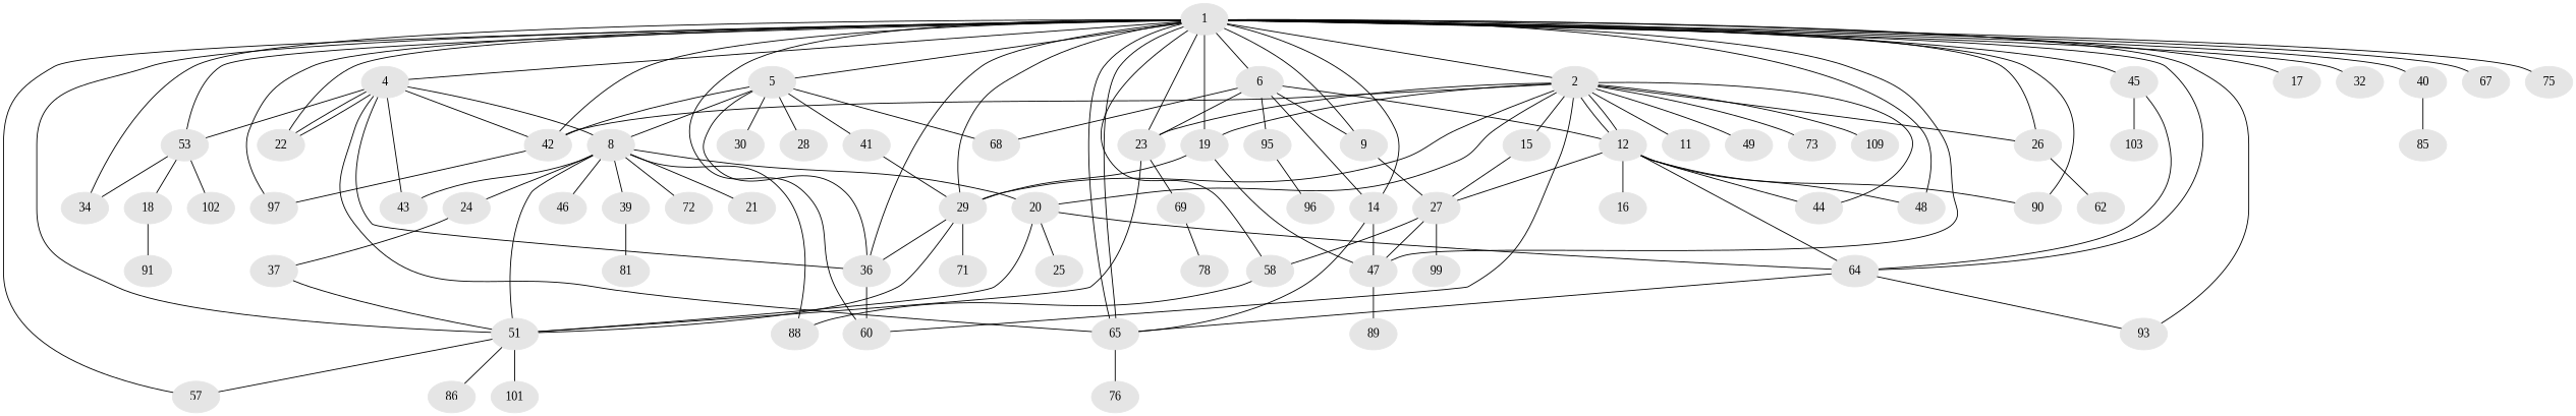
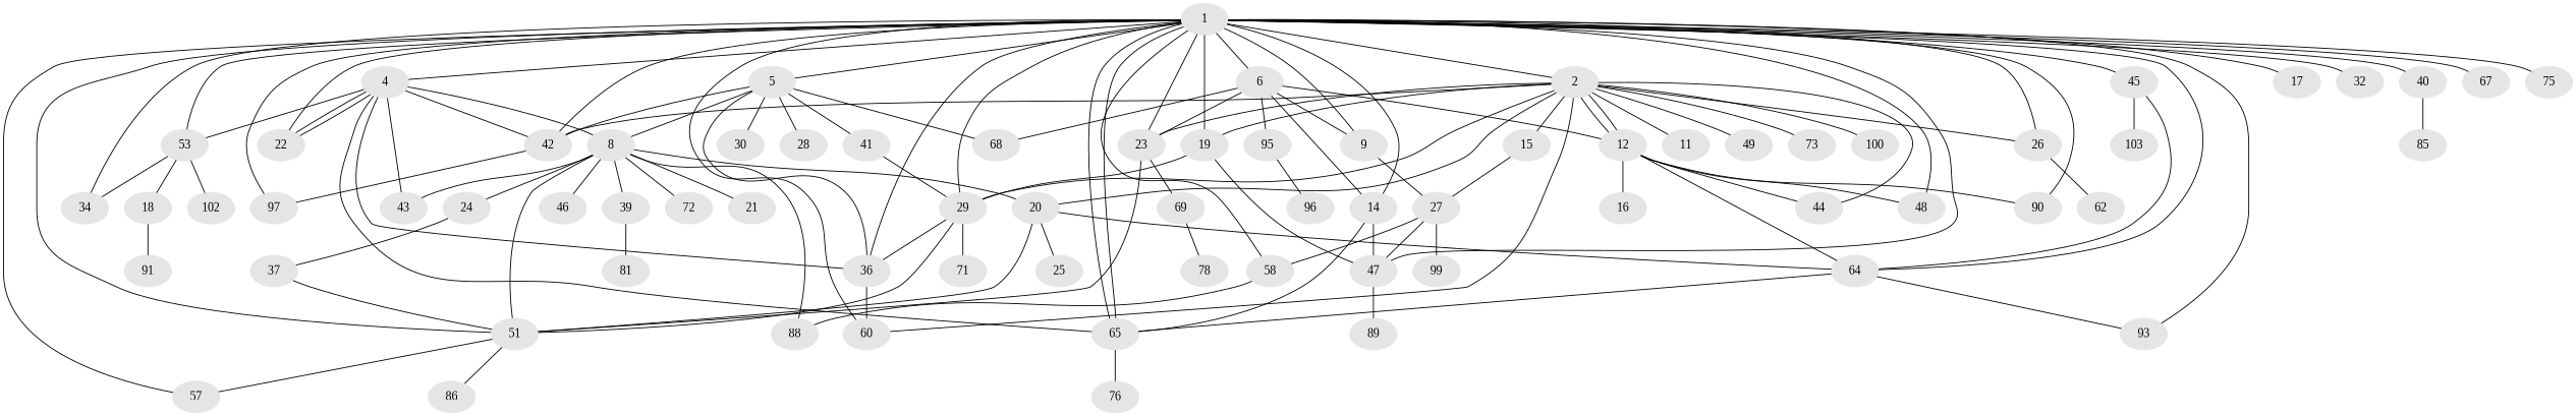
  graph {
    fontname="Liberation Serif"
    node [color=gray90 fontname="Liberation Serif" style=filled]
    edge [fontname="Liberation Serif"]
    1 [super="+10"]
    2 [super="+3"]
    4 [super="+71"]
    5 [super="+7"]
    6 [super="+50"]
    9 [super="+92"]
    n7 [label=53 super="+94"]
    14 [super="+56"]
    17
    19 [super="+80"]
    22
    23 [super="+70"]
    26 [super="+33"]
    29 [super="+63"]
    32
    34 [super="+87"]
    36 [super="+83"]
    40
    42 [super="+74"]
    45 [super="+54"]
    47 [super="+52"]
    48
    51 [super="+77"]
    57
    58 [super="+59"]
    60 [super="+106"]
    64 [super="+105"]
    65 [super="+82"]
    67
    75
    90
    97 [super="+104"]
    93
    11 [super="+66"]
    12 [super="+35"]
    15
    20
    44
    49
    73
-   100 [label=109]
+   100
    8 [super="+98"]
    43
    28 [super="+38"]
    30
    41
    68
    95
    27 [super="+31"]
    18 [super="+55"]
    102
    69
    62
    n54 [label=71]
    85
    103
    89
    86
-   101
    88
    76
    16 [super="+61"]
    25
    21
    24
    39 [super="+53"]
    46
    72
    96
    37
    81 [super="+84"]
    99
    91
    78
    1 -- 2 [weight=2]
    1 -- 4 [weight=2]
    1 -- 5
    1 -- 6 [weight=2]
    1 -- 9
    1 -- n7
    1 -- 14
    1 -- 17
    1 -- 19
    1 -- 22
    1 -- 23
    1 -- 26
    1 -- 29
    1 -- 32
    1 -- 34
    1 -- 36
    1 -- 40
    1 -- 42 [weight=2]
    1 -- 45
    1 -- 47
    1 -- 48
    1 -- 51
    1 -- 57
    1 -- 58
    1 -- 60
    1 -- 64
    1 -- 65
    1 -- 65
    1 -- 67
    1 -- 75
    1 -- 90
    1 -- 97
    1 -- 93
    2 -- 19
    2 -- 23
    2 -- 26
    2 -- 29
    2 -- 42
    2 -- 60
    2 -- 11
    2 -- 12
    2 -- 12
    2 -- 15
    2 -- 20
    2 -- 44
    2 -- 49
    2 -- 73
    2 -- 100
    4 -- n7
    4 -- 22
    4 -- 22
    4 -- 36
    4 -- 42
    4 -- 65
    4 -- 8
    4 -- 43
    5 -- 36
    5 -- 42
    5 -- 8
    5 -- 28
    5 -- 30
    5 -- 41
    5 -- 68
    6 -- 9
    6 -- 14
    6 -- 23
    6 -- 12
    6 -- 68
    6 -- 95
    9 -- 27
    n7 -- 34
    n7 -- 18
    n7 -- 102
    14 -- 47
    14 -- 65
    19 -- 29
    19 -- 47
    23 -- 51
    23 -- 69
    26 -- 62
    29 -- 36
    29 -- 51
    29 -- n54
    36 -- 60
    40 -- 85
    42 -- 97
    45 -- 64
    45 -- 103
    47 -- 89
    51 -- 57
    51 -- 86
-   51 -- 101 [weight=2]
    58 -- 88
    64 -- 65
    64 -- 93
    65 -- 76
    12 -- 48
    12 -- 64
    12 -- 90
    12 -- 44
-   12 -- 27
    12 -- 16
    15 -- 27
    20 -- 51
    20 -- 64
    20 -- 25
    8 -- 51
    8 -- 20
    8 -- 43
    8 -- 88
    8 -- 21
    8 -- 24
    8 -- 39
    8 -- 46
    8 -- 72
    41 -- 29
    95 -- 96
    27 -- 47
    27 -- 58 [weight=2]
    27 -- 99
    18 -- 91
    69 -- 78
    24 -- 37
    39 -- 81
    37 -- 51
  }
